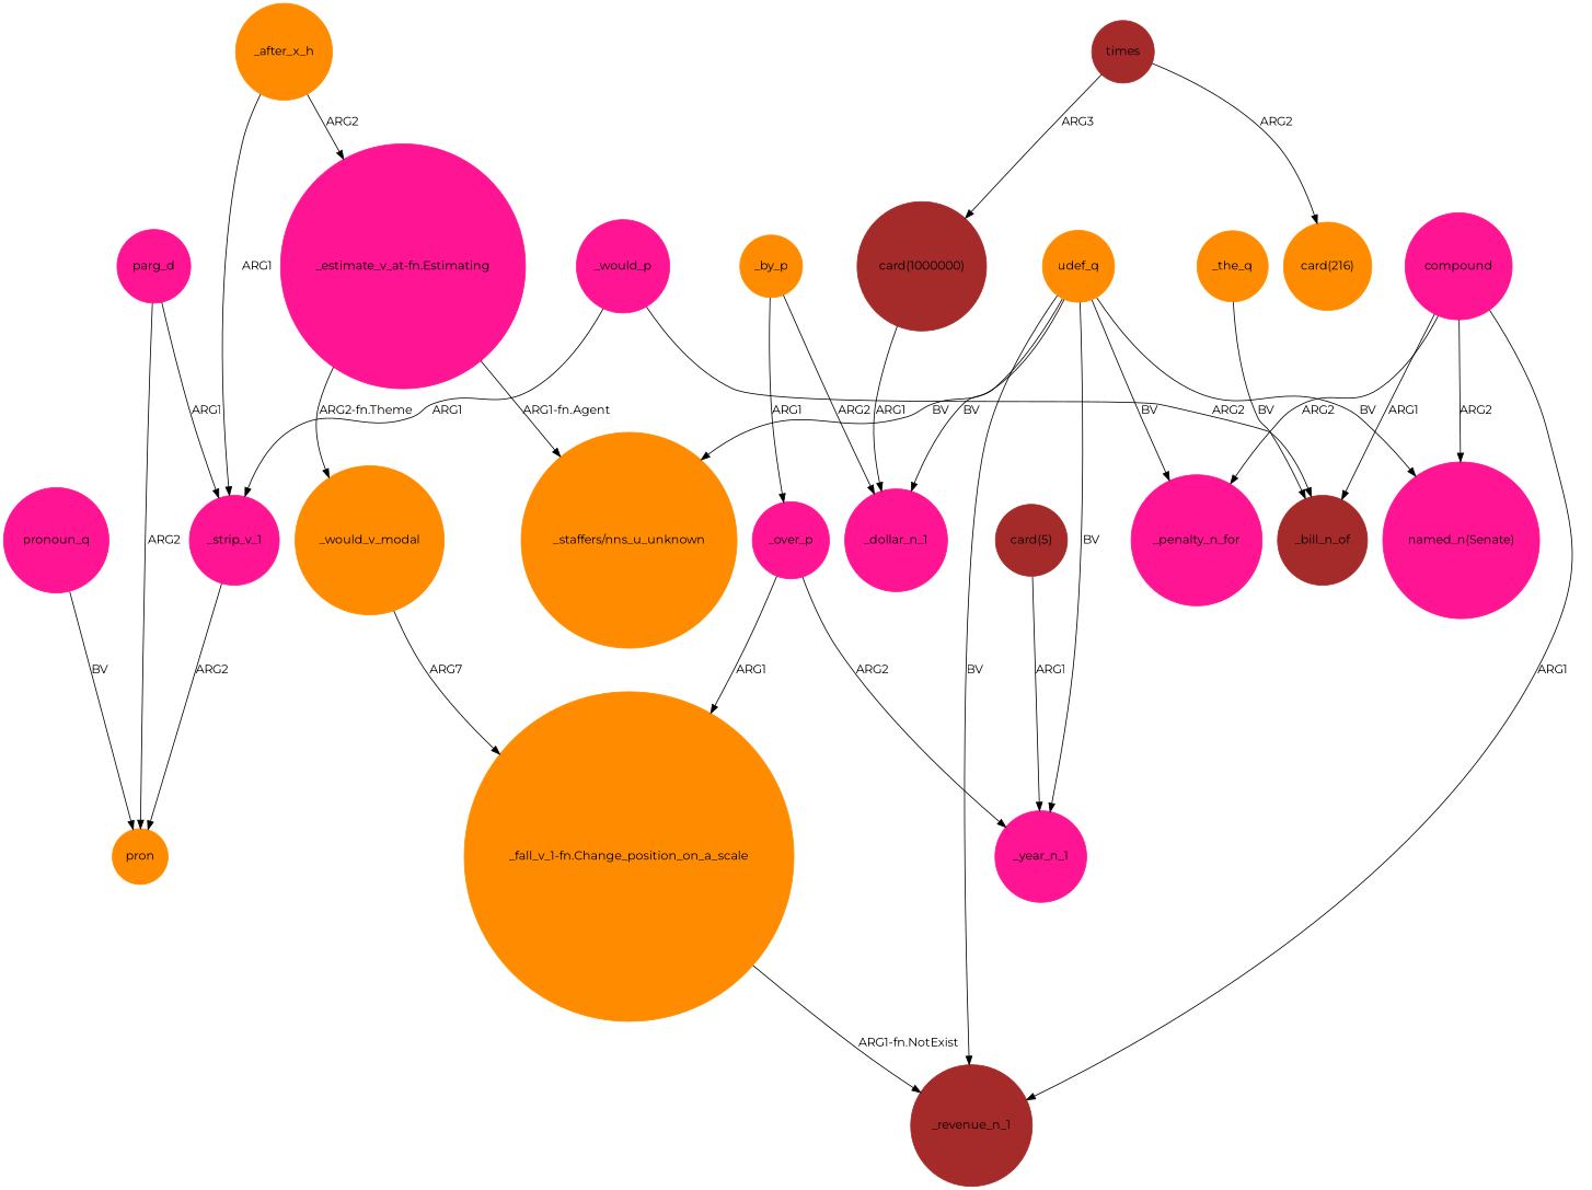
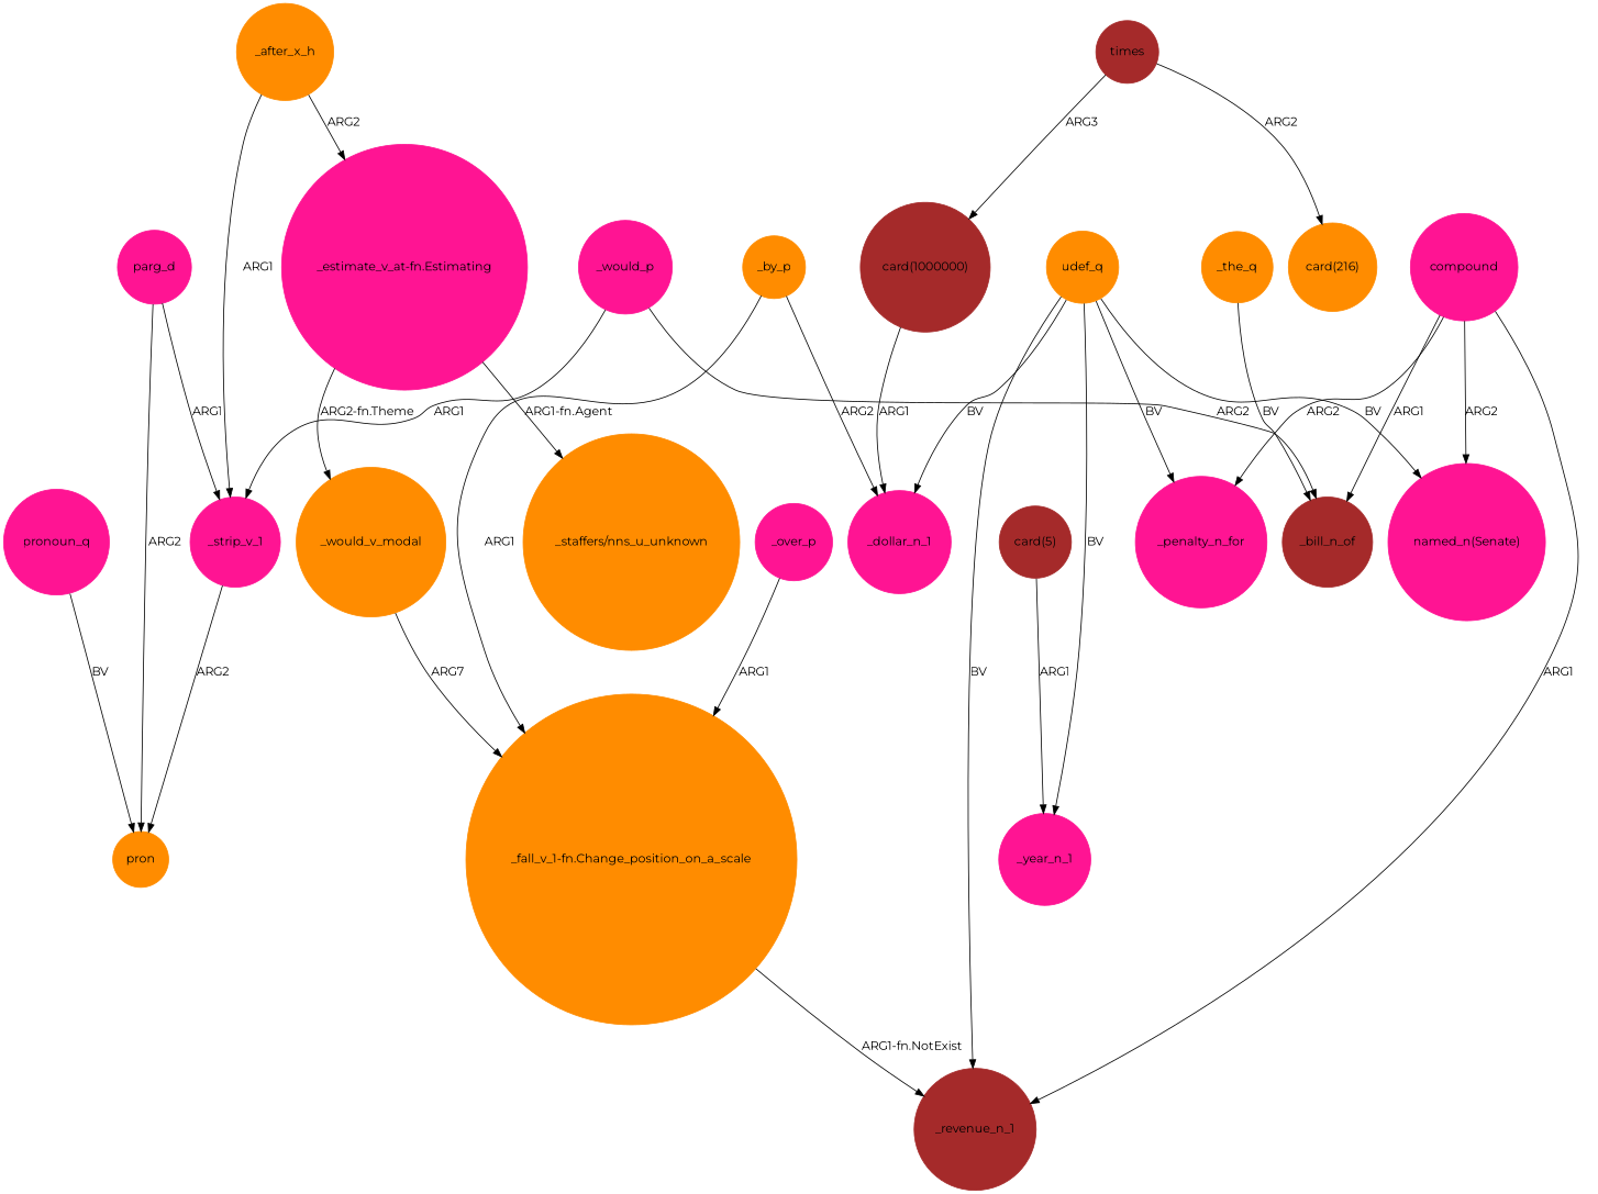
  digraph {
    fontname=Montserrat
    node [color=deeppink fontname=Montserrat shape=circle style=filled]
    edge [fontname=Montserrat]
    n1 [label=_would_p]
    _strip_v_1
    _bill_n_of [color=brown]
    pron [color=darkorange]
    _the_q [color=darkorange]
    "_fall_v_1-fn.Change_position_on_a_scale" [color=darkorange]
    _revenue_n_1 [color=brown]
    _by_p [color=darkorange]
    _dollar_n_1
    udef_q [color=darkorange]
    "_staffers/nns_u_unknown" [color=darkorange]
    _year_n_1
    _penalty_n_for
    "named_n(Senate)"
    "card(1000000)" [color=brown]
    compound
    "card(5)" [color=brown]
    _after_x_h [color=darkorange]
    "_estimate_v_at-fn.Estimating"
    _would_v_modal [color=darkorange]
    parg_d
    pronoun_q
    _over_p
    times [color=brown]
    "card(216)" [color=darkorange]
    n1 -> _strip_v_1 [label=ARG1]
    n1 -> _bill_n_of [label=ARG2]
    _strip_v_1 -> pron [label=ARG2]
    _the_q -> _bill_n_of [label=BV]
    "_fall_v_1-fn.Change_position_on_a_scale" -> _revenue_n_1 [label="ARG1-fn.NotExist"]
-   _by_p -> _over_p [label=ARG1]
+   _by_p -> "_fall_v_1-fn.Change_position_on_a_scale" [label=ARG1]
    _by_p -> _dollar_n_1 [label=ARG2]
    udef_q -> _revenue_n_1 [label=BV]
    udef_q -> _dollar_n_1 [label=BV]
-   udef_q -> "_staffers/nns_u_unknown" [label=BV]
    udef_q -> _year_n_1 [label=BV]
    udef_q -> _penalty_n_for [label=BV]
    udef_q -> "named_n(Senate)" [label=BV]
    "card(1000000)" -> _dollar_n_1 [label=ARG1]
    compound -> _bill_n_of [label=ARG1]
    compound -> _revenue_n_1 [label=ARG1]
    compound -> _penalty_n_for [label=ARG2]
    compound -> "named_n(Senate)" [label=ARG2]
    "card(5)" -> _year_n_1 [label=ARG1]
    _after_x_h -> _strip_v_1 [label=ARG1]
    _after_x_h -> "_estimate_v_at-fn.Estimating" [label=ARG2]
    "_estimate_v_at-fn.Estimating" -> "_staffers/nns_u_unknown" [label="ARG1-fn.Agent"]
    "_estimate_v_at-fn.Estimating" -> _would_v_modal [label="ARG2-fn.Theme"]
    _would_v_modal -> "_fall_v_1-fn.Change_position_on_a_scale" [label=ARG7]
    parg_d -> _strip_v_1 [label=ARG1]
    parg_d -> pron [label=ARG2]
    pronoun_q -> pron [label=BV]
    _over_p -> "_fall_v_1-fn.Change_position_on_a_scale" [label=ARG1]
-   _over_p -> _year_n_1 [label=ARG2]
    times -> "card(1000000)" [label=ARG3]
    times -> "card(216)" [label=ARG2]
  }
